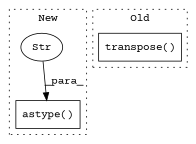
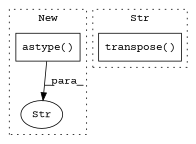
  digraph {
    fontname="Courier Prime"
    node [a=75 shape=box fontname="Courier Prime"]
    n1 [l="32,1" label="astype()" s="367,408"]
    n2 [a=66 l=9 label=Str s=399 shape=ellipse]
    n3 [l="17,1" label="transpose()" s="300,324"]
    subgraph cluster_1 {
      label=New
      style=dotted
      n1
      n2
    }
    subgraph cluster_2 {
-     label=Old
+     label=Str
      style=dotted
      n3
    }
-   n2 -> n1 [label=_para_ fontname="Courier Prime"]
+   n1 -> n2 [label=_para_ fontname="Courier Prime"]
  }
